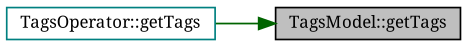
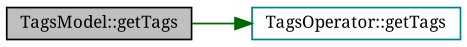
  digraph {
    rankdir=LR
    fontname="Noto Serif"
    node [fontname="Noto Serif" fontsize=10 shape=record style=filled]
    n1 [color=black fillcolor=grey75 fontcolor=black height=0.2 label="TagsModel::getTags" width=0.4]
    n2 [color=teal fillcolor=white height=0.2 label="TagsOperator::getTags" width=0.4]
-   n2 -> n1 [color=darkgreen fontname="Noto Serif" fontsize=10 labelfontname=Helvetica labelfontsize=10 style=solid arrowhead=normal]
+   n1 -> n2 [color=darkgreen fontname="Noto Serif" fontsize=10 labelfontname=Helvetica labelfontsize=10 style=solid arrowhead=normal]
  }
